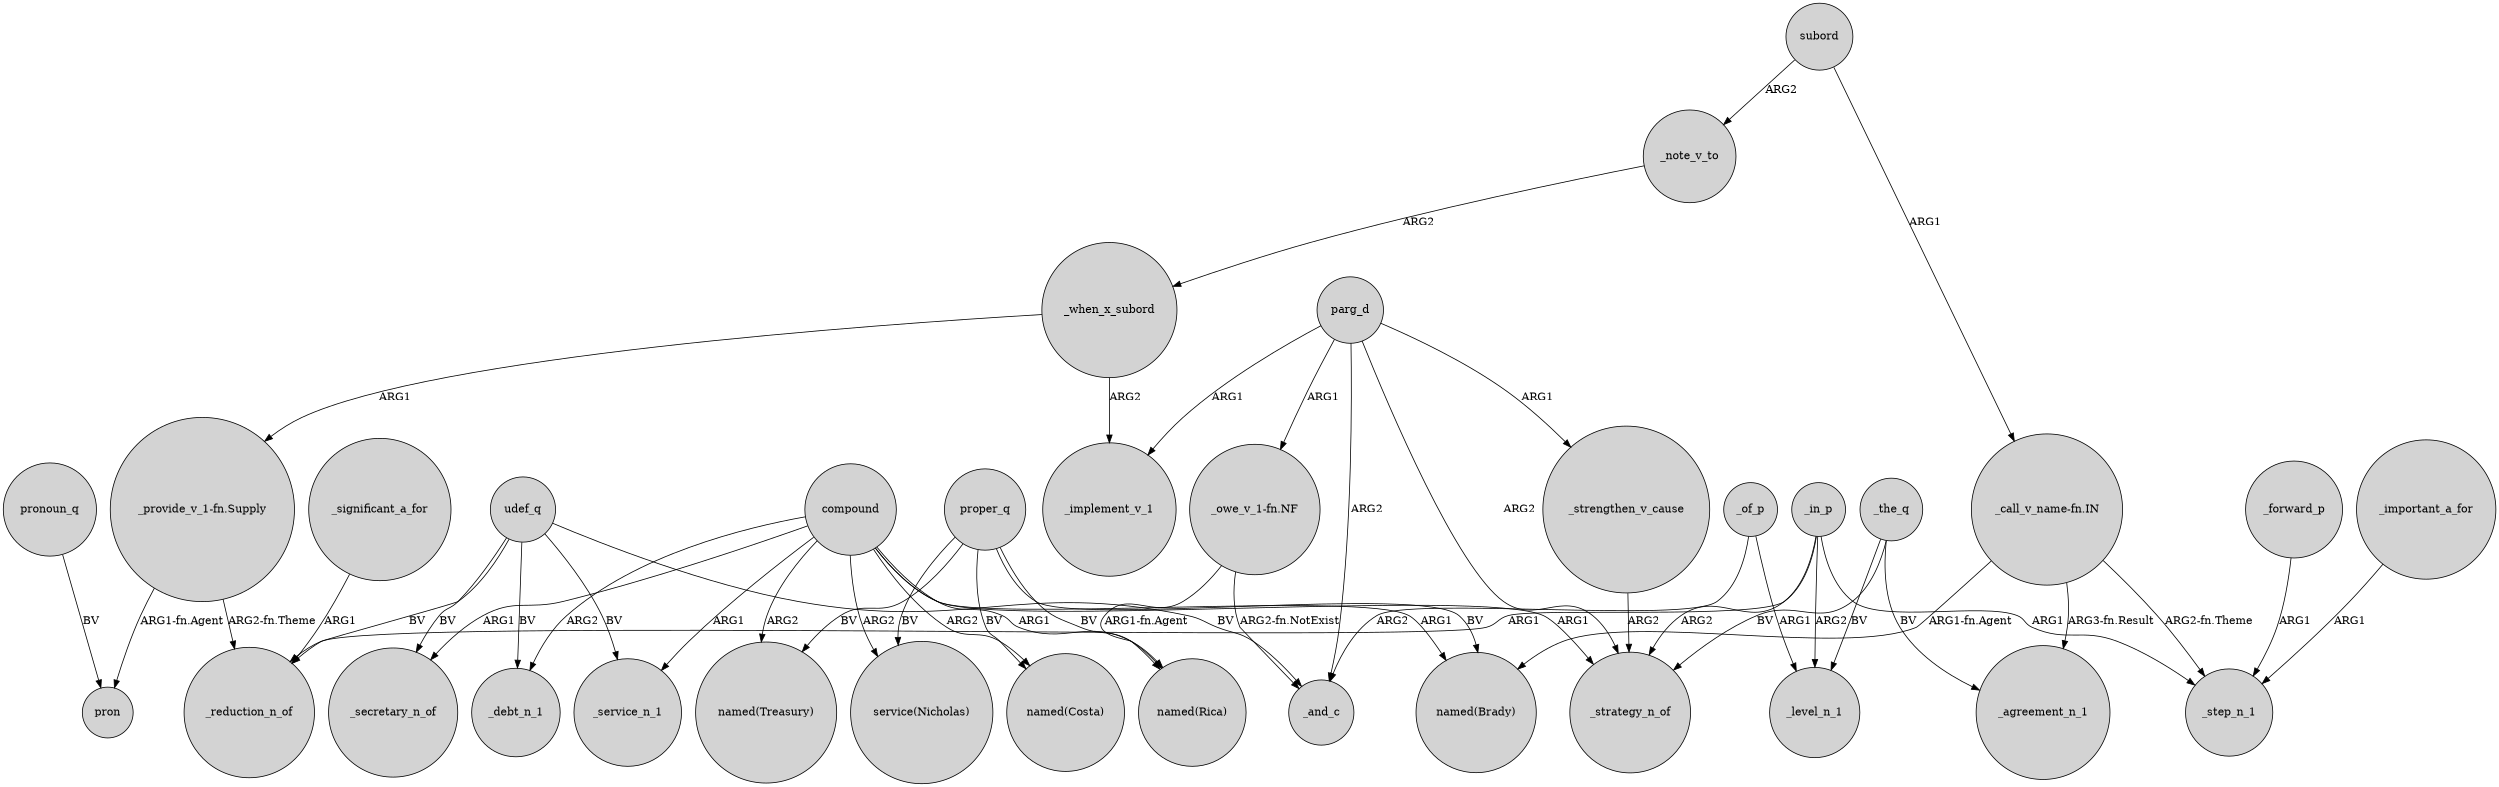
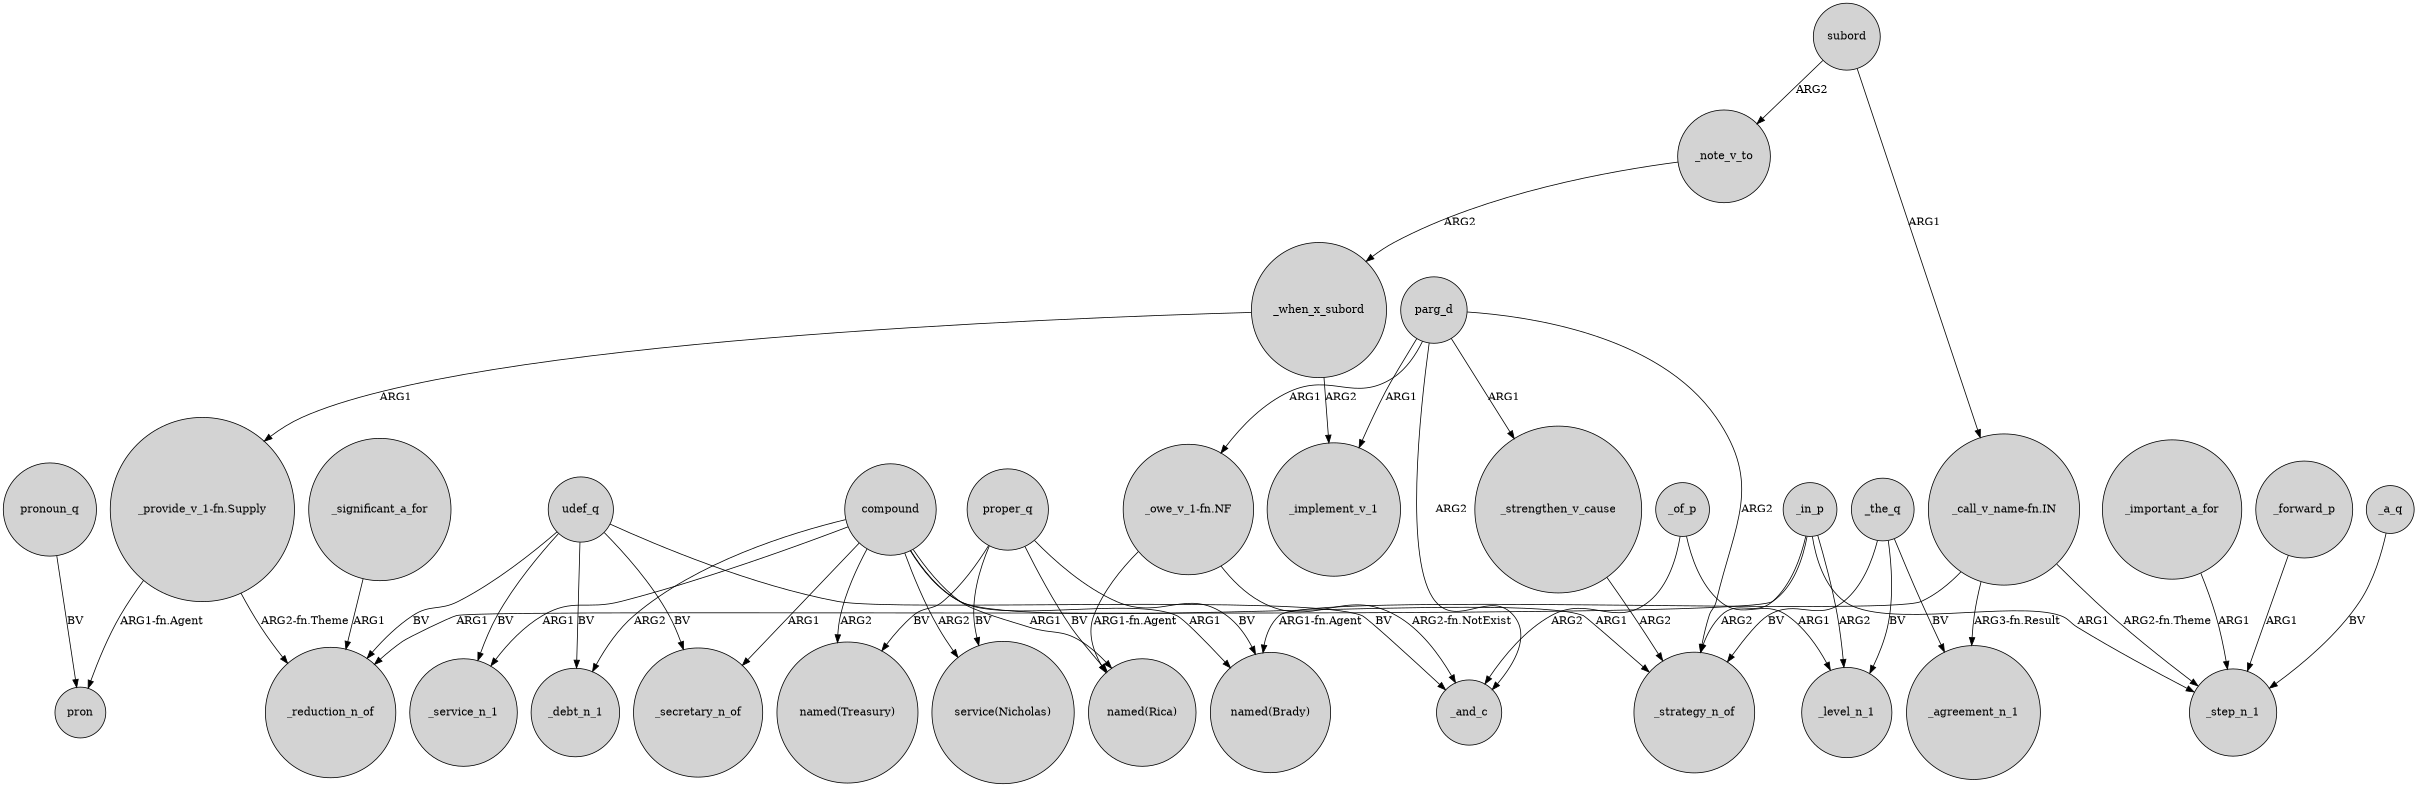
  digraph {
    node [shape=circle style=filled]
    "_provide_v_1-fn.Supply"
    pron
    _reduction_n_of
    compound
    "named(Treasury)"
    _secretary_n_of
    _strategy_n_of
    n8 [label="service(Nicholas)"]
    "named(Rica)"
    _debt_n_1
-   "named(Costa)"
    "named(Brady)"
    _service_n_1
    udef_q
    _and_c
    parg_d
    _strengthen_v_cause
    "_owe_v_1-fn.NF"
    _implement_v_1
    _when_x_subord
    "_call_v_name-fn.IN"
    _agreement_n_1
    _step_n_1
    _important_a_for
    _in_p
    _level_n_1
    proper_q
    _the_q
    _forward_p
    _of_p
    _note_v_to
    subord
+   _a_q
    pronoun_q
    _significant_a_for
    "_provide_v_1-fn.Supply" -> pron [label="ARG1-fn.Agent"]
    "_provide_v_1-fn.Supply" -> _reduction_n_of [label="ARG2-fn.Theme"]
    compound -> "named(Treasury)" [label=ARG2]
    compound -> _secretary_n_of [label=ARG1]
    compound -> _strategy_n_of [label=ARG1]
    compound -> n8 [label=ARG2]
    compound -> "named(Rica)" [label=ARG1]
    compound -> _debt_n_1 [label=ARG2]
-   compound -> "named(Costa)" [label=ARG2]
    compound -> "named(Brady)" [label=ARG1]
    compound -> _service_n_1 [label=ARG1]
    udef_q -> _reduction_n_of [label=BV]
    udef_q -> _secretary_n_of [label=BV]
    udef_q -> _debt_n_1 [label=BV]
    udef_q -> _service_n_1 [label=BV]
    udef_q -> _and_c [label=BV]
    parg_d -> _strategy_n_of [label=ARG2]
    parg_d -> _and_c [label=ARG2]
    parg_d -> _strengthen_v_cause [label=ARG1]
    parg_d -> "_owe_v_1-fn.NF" [label=ARG1]
    parg_d -> _implement_v_1 [label=ARG1]
    _strengthen_v_cause -> _strategy_n_of [label=ARG2]
    "_owe_v_1-fn.NF" -> "named(Rica)" [label="ARG1-fn.Agent"]
    "_owe_v_1-fn.NF" -> _and_c [label="ARG2-fn.NotExist"]
    _when_x_subord -> "_provide_v_1-fn.Supply" [label=ARG1]
    _when_x_subord -> _implement_v_1 [label=ARG2]
    "_call_v_name-fn.IN" -> "named(Brady)" [label="ARG1-fn.Agent"]
    "_call_v_name-fn.IN" -> _agreement_n_1 [label="ARG3-fn.Result"]
    "_call_v_name-fn.IN" -> _step_n_1 [label="ARG2-fn.Theme"]
    _important_a_for -> _step_n_1 [label=ARG1]
    _in_p -> _reduction_n_of [label=ARG1]
    _in_p -> _strategy_n_of [label=ARG2]
    _in_p -> _step_n_1 [label=ARG1]
    _in_p -> _level_n_1 [label=ARG2]
    proper_q -> "named(Treasury)" [label=BV]
    proper_q -> n8 [label=BV]
    proper_q -> "named(Rica)" [label=BV]
-   proper_q -> "named(Costa)" [label=BV]
    proper_q -> "named(Brady)" [label=BV]
    _the_q -> _strategy_n_of [label=BV]
    _the_q -> _agreement_n_1 [label=BV]
    _the_q -> _level_n_1 [label=BV]
    _forward_p -> _step_n_1 [label=ARG1]
    _of_p -> _and_c [label=ARG2]
    _of_p -> _level_n_1 [label=ARG1]
    _note_v_to -> _when_x_subord [label=ARG2]
    subord -> "_call_v_name-fn.IN" [label=ARG1]
    subord -> _note_v_to [label=ARG2]
+   _a_q -> _step_n_1 [label=BV]
    pronoun_q -> pron [label=BV]
    _significant_a_for -> _reduction_n_of [label=ARG1]
  }
